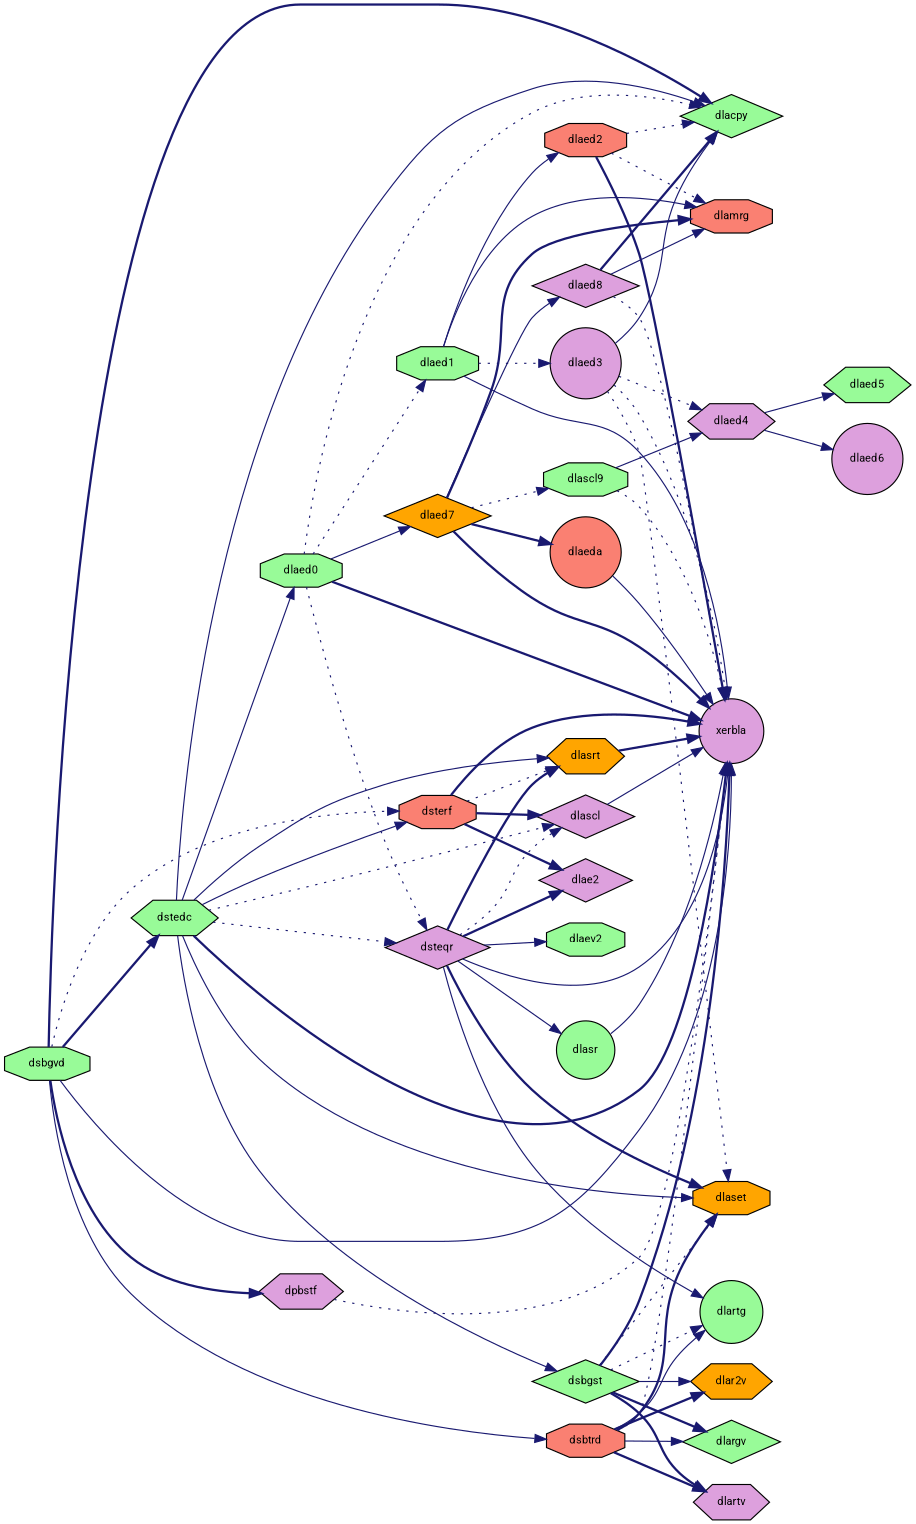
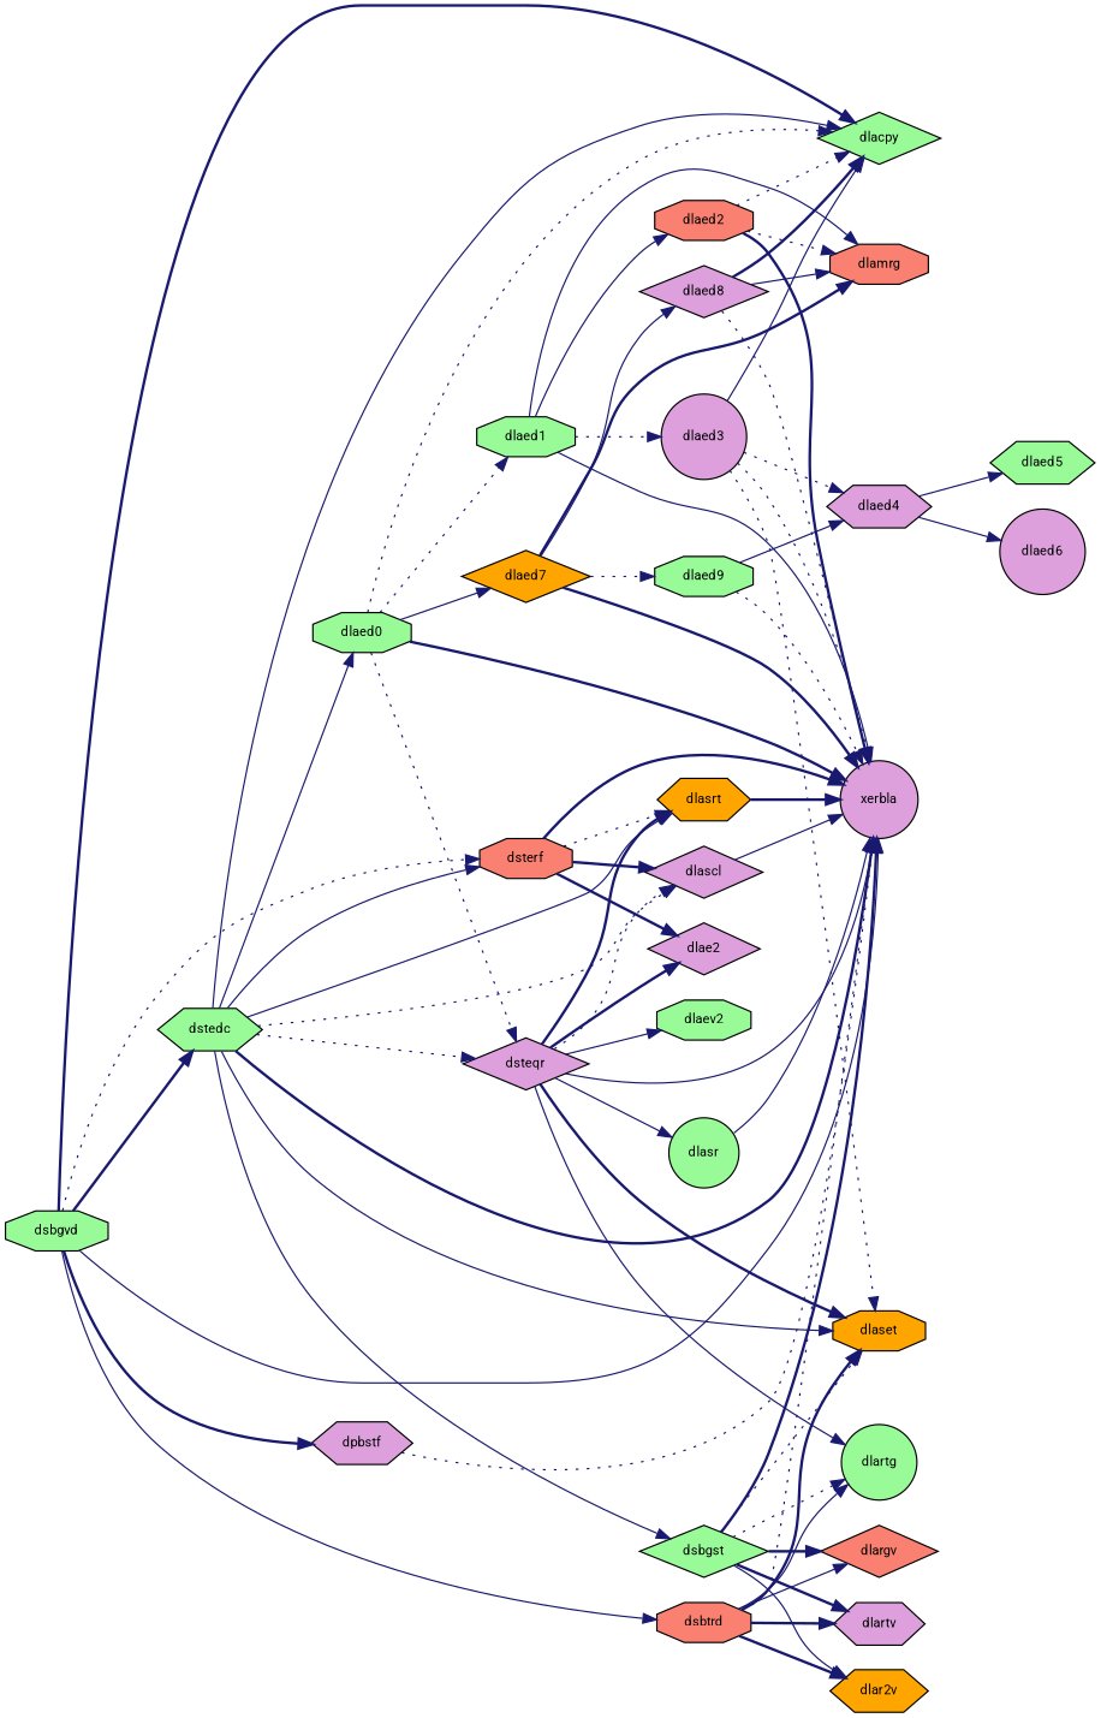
  digraph {
    fontname=Roboto
    rankdir=LR
    node [color=black fillcolor=palegreen fontname=Roboto fontsize=10 shape=octagon style=filled]
    edge [color=midnightblue fontname=Roboto fontsize=10 labelfontname=Helvetica labelfontsize=10 style=solid]
    n1 [fontcolor=black height=0.2 label=dsbgvd width=0.4]
    n2 [height=0.2 label=dlacpy shape=diamond width=0.4]
    n3 [fillcolor=plum height=0.2 label=dpbstf shape=hexagon width=0.4]
    n4 [fillcolor=plum height=0.2 label=xerbla shape=circle width=0.4]
    n5 [fillcolor=salmon height=0.2 label=dsbtrd width=0.4]
    n6 [height=0.2 label=dstedc shape=hexagon width=0.4]
    n7 [fillcolor=salmon height=0.2 label=dsterf width=0.4]
    n8 [height=0.2 label=dsbgst shape=diamond width=0.4]
    n9 [fillcolor=orange height=0.2 label=dlar2v shape=hexagon width=0.4]
-   n10 [height=0.2 label=dlargv shape=diamond width=0.4]
+   n10 [fillcolor=salmon height=0.2 label=dlargv shape=diamond width=0.4]
    n11 [height=0.2 label=dlartg shape=circle width=0.4]
    n12 [fillcolor=plum height=0.2 label=dlartv shape=hexagon width=0.4]
    n13 [fillcolor=orange height=0.2 label=dlaset width=0.4]
    n14 [height=0.2 label=dlaed0 width=0.4]
    n15 [fillcolor=plum height=0.2 label=dsteqr shape=diamond width=0.4]
    n16 [fillcolor=plum height=0.2 label=dlascl shape=diamond width=0.4]
    n17 [fillcolor=orange height=0.2 label=dlasrt shape=hexagon width=0.4]
    n18 [fillcolor=plum height=0.2 label=dlae2 shape=diamond width=0.4]
    n19 [height=0.2 label=dlaed1 width=0.4]
    n20 [fillcolor=orange height=0.2 label=dlaed7 shape=diamond width=0.4]
    n21 [height=0.2 label=dlaev2 width=0.4]
    n22 [height=0.2 label=dlasr shape=circle width=0.4]
    n23 [fillcolor=salmon height=0.2 label=dlaed2 width=0.4]
    n24 [fillcolor=salmon height=0.2 label=dlamrg width=0.4]
    n25 [fillcolor=plum height=0.2 label=dlaed3 shape=circle width=0.4]
    n26 [fillcolor=plum height=0.2 label=dlaed8 shape=diamond width=0.4]
-   n27 [height=0.2 label=dlascl9 width=0.4]
-   n28 [fillcolor=salmon height=0.2 label=dlaeda shape=circle width=0.4]
+   n27 [height=0.2 label=dlaed9 width=0.4]
    n29 [fillcolor=plum height=0.2 label=dlaed4 shape=hexagon width=0.4]
    n30 [height=0.2 label=dlaed5 shape=hexagon width=0.4]
    n31 [fillcolor=plum height=0.2 label=dlaed6 shape=circle width=0.4]
    n1 -> n2 [style=bold]
    n1 -> n3 [style=bold]
    n1 -> n4
    n1 -> n5
    n1 -> n6 [style=bold]
    n1 -> n7 [style=dotted]
    n3 -> n4 [style=dotted]
    n5 -> n4 [style=dotted]
    n5 -> n9 [style=bold]
    n5 -> n10
    n5 -> n11
    n5 -> n12 [style=bold]
    n5 -> n13 [style=bold]
    n6 -> n2
    n6 -> n4 [style=bold]
    n6 -> n7
    n6 -> n8
    n6 -> n13
    n6 -> n14
    n6 -> n15 [style=dotted]
    n6 -> n16 [style=dotted]
    n6 -> n17
    n7 -> n4 [style=bold]
    n7 -> n16 [style=bold]
    n7 -> n17 [style=dotted]
    n7 -> n18 [style=bold]
    n8 -> n4 [style=bold]
    n8 -> n9
    n8 -> n10 [style=bold]
    n8 -> n11 [style=dotted]
    n8 -> n12 [style=bold]
    n8 -> n13 [style=dotted]
    n14 -> n2 [style=dotted]
    n14 -> n4 [style=bold]
    n14 -> n15 [style=dotted]
    n14 -> n19 [style=dotted]
    n14 -> n20
    n15 -> n4
    n15 -> n11
    n15 -> n13 [style=bold]
    n15 -> n16 [style=dotted]
    n15 -> n17 [style=bold]
    n15 -> n18 [style=bold]
    n15 -> n21
    n15 -> n22
    n16 -> n4
    n17 -> n4 [style=bold]
    n19 -> n4
    n19 -> n23
    n19 -> n24
    n19 -> n25 [style=dotted]
    n20 -> n4 [style=bold]
    n20 -> n24 [style=bold]
    n20 -> n26
    n20 -> n27 [style=dotted]
-   n20 -> n28 [style=bold]
    n22 -> n4
    n23 -> n2 [style=dotted]
    n23 -> n4 [style=bold]
    n23 -> n24 [style=dotted]
    n25 -> n2
    n25 -> n4 [style=dotted]
    n25 -> n13 [style=dotted]
    n25 -> n29 [style=dotted]
    n26 -> n2 [style=bold]
    n26 -> n4 [style=dotted]
    n26 -> n24
    n27 -> n4 [style=dotted]
    n27 -> n29
-   n28 -> n4
    n29 -> n30
    n29 -> n31
  }
